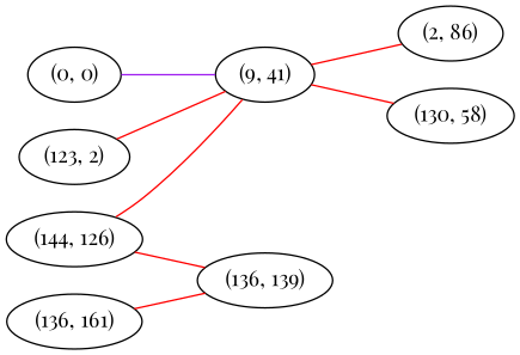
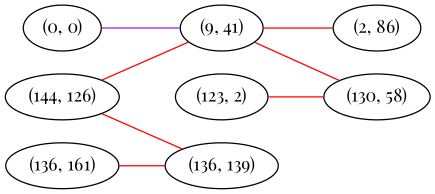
  graph {
    fontname="Playfair Display"
    rankdir=LR
    node [fontname="Playfair Display"]
    edge [color=red fontname="Playfair Display" weight=1]
    "(0, 0)"
    "(9, 41)"
    "(2, 86)"
    "(130, 58)"
    "(136, 161)"
    "(136, 139)"
    "(144, 126)"
    n8 [label="(123, 2)"]
    "(0, 0)" -- "(9, 41)" [color=purple weight=4]
    "(9, 41)" -- "(2, 86)"
    "(9, 41)" -- "(130, 58)"
    "(136, 161)" -- "(136, 139)"
    "(144, 126)" -- "(9, 41)"
    "(144, 126)" -- "(136, 139)"
-   n8 -- "(9, 41)"
+   n8 -- "(130, 58)"
  }
